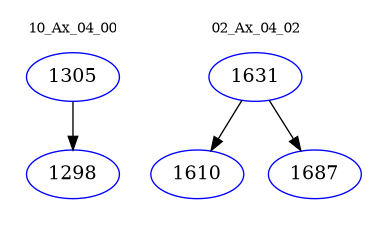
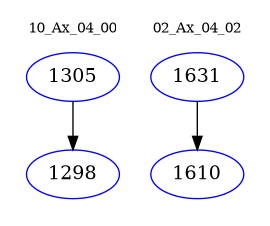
  digraph {
    node [color=blue]
    edge [color=black]
    n1 [label=1305]
    n2 [label=1298]
    n3 [label=1631]
    n4 [label=1610]
-   n5 [label=1687]
    subgraph cluster_1 {
      color=white
      fontsize=10
      label="10_Ax_04_00"
      n1
      n2
    }
    subgraph cluster_2 {
      color=white
      fontsize=10
      label="02_Ax_04_02"
      n3
      n4
-     n5
    }
    n1 -> n2
    n3 -> n4
-   n3 -> n5
  }
